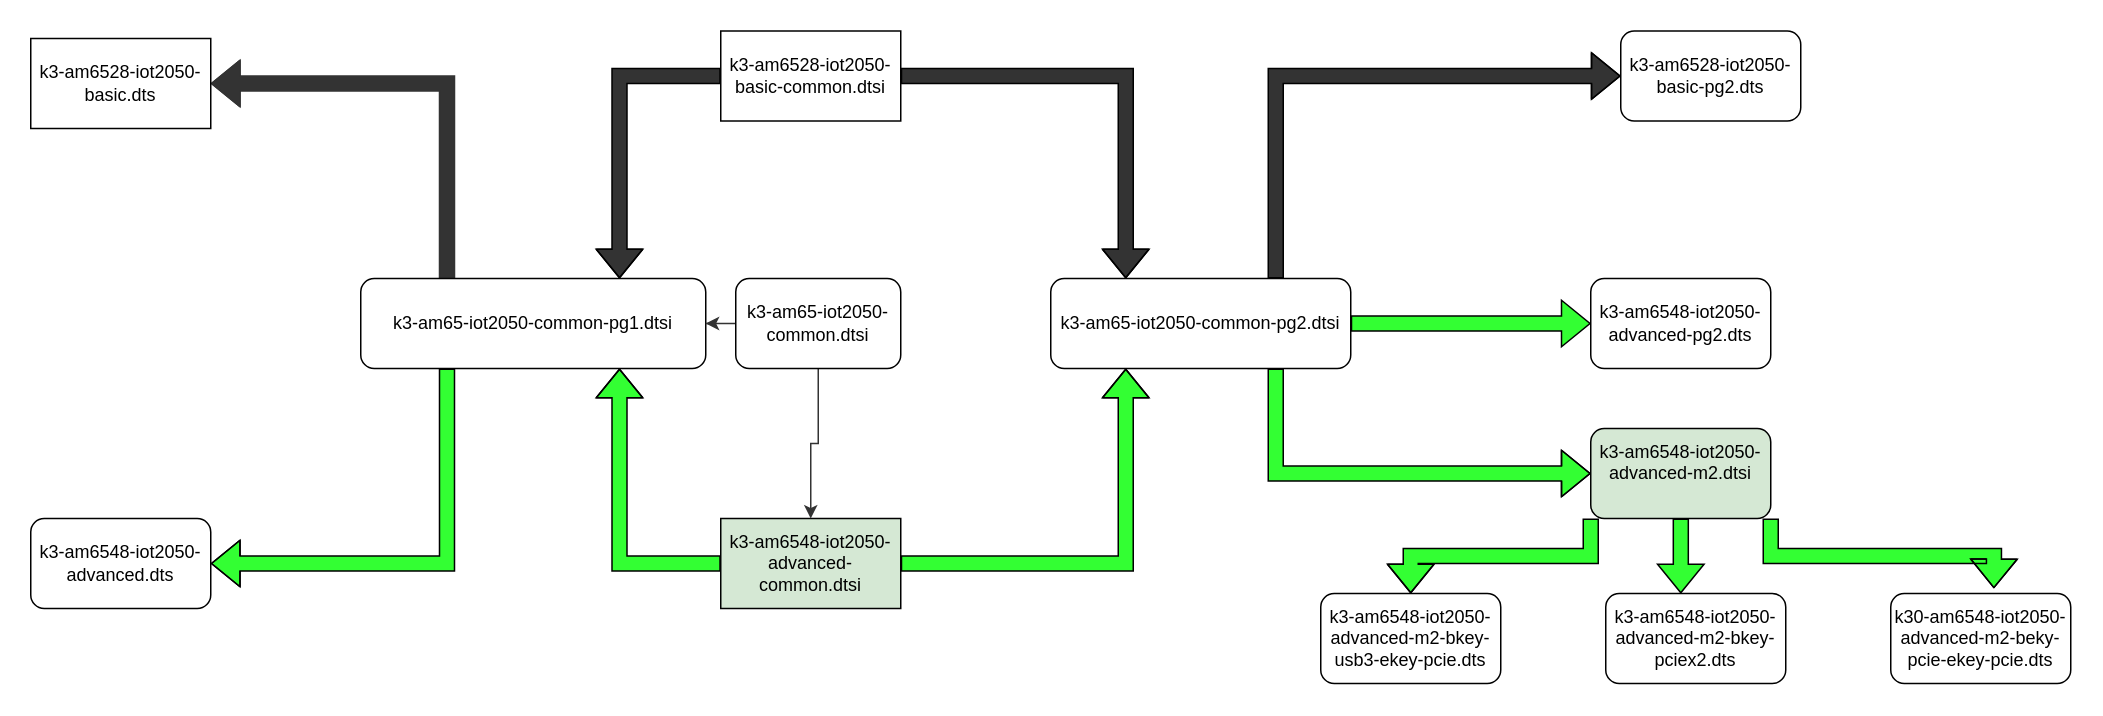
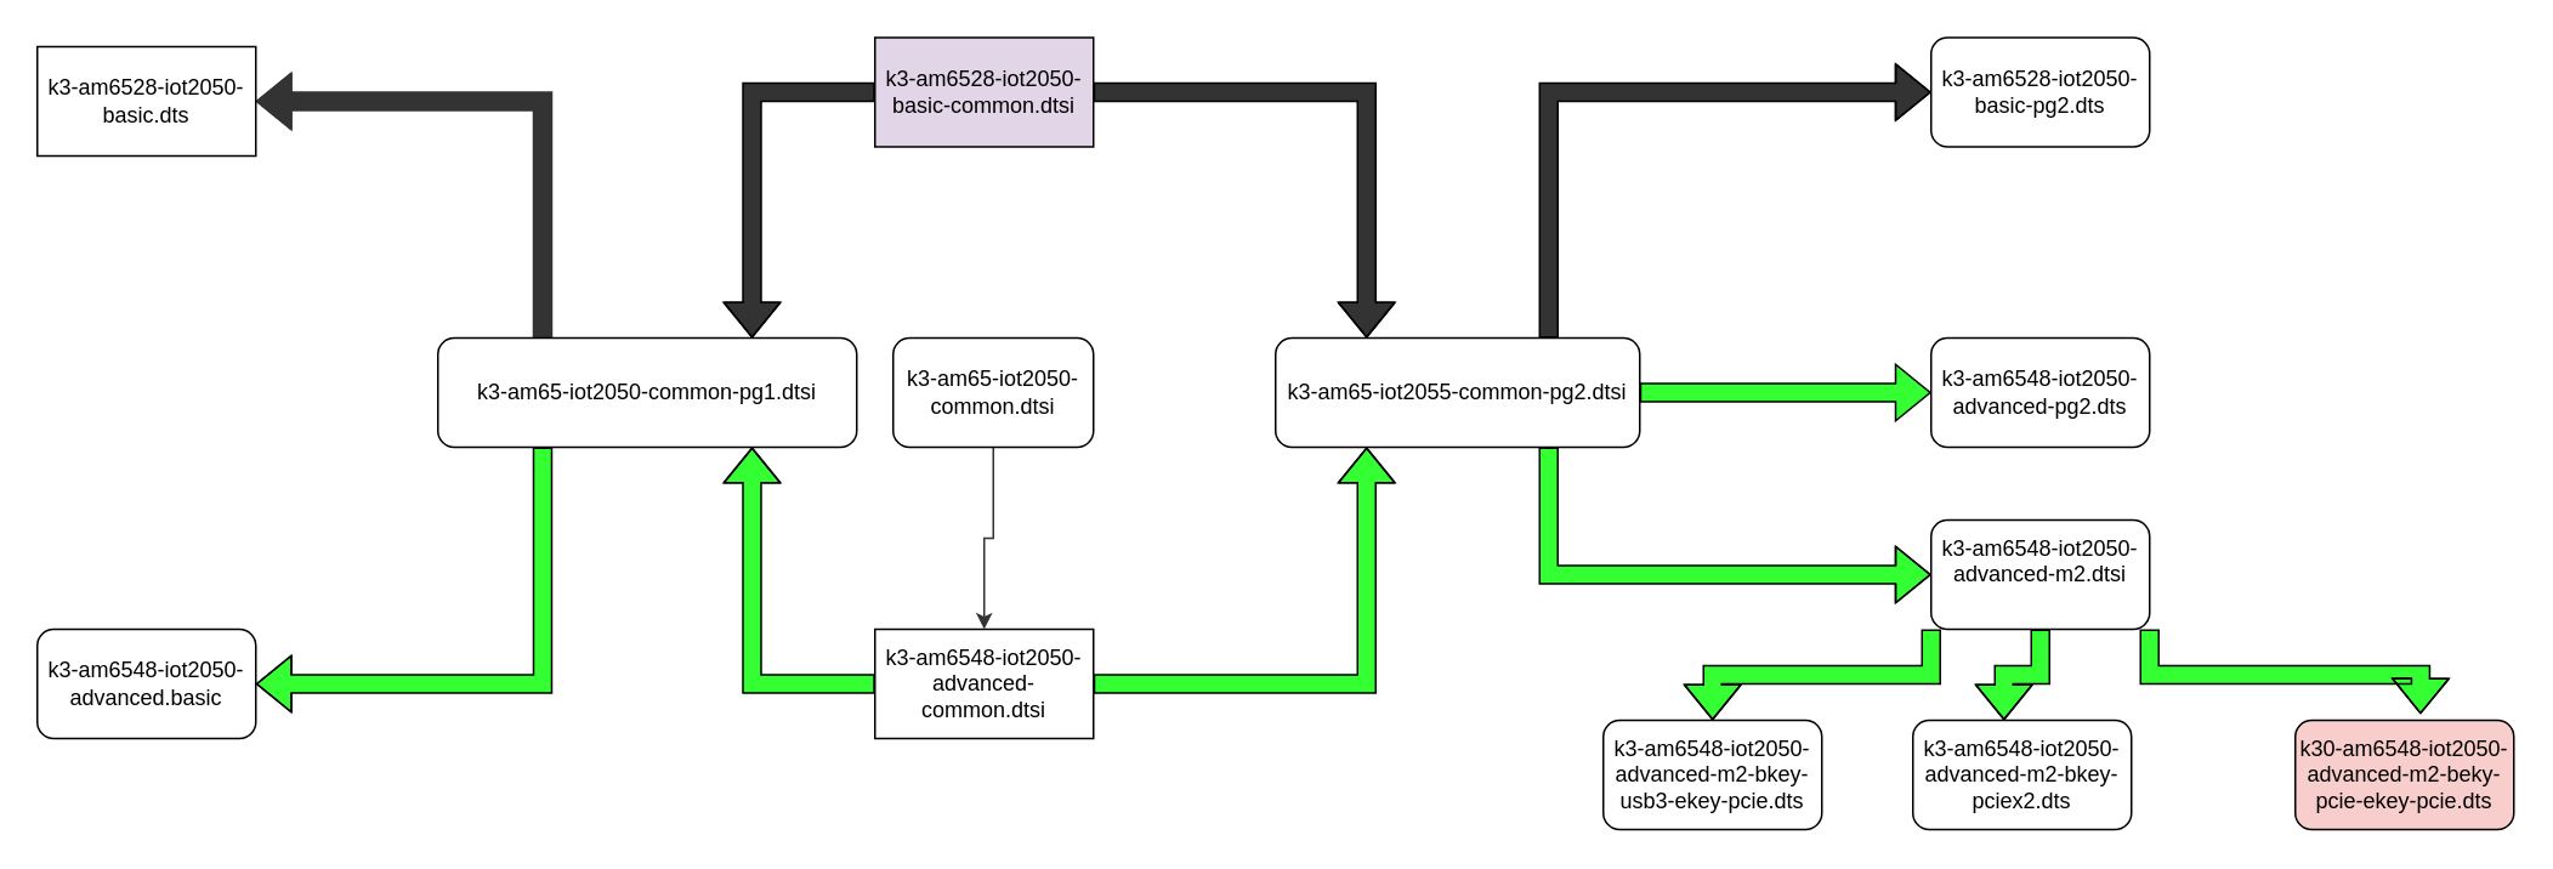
  <mxCell id="0" />
  <mxCell id="1" parent="0" />
  <mxCell id="2" style="edgeStyle=orthogonalEdgeStyle;rounded=0;orthogonalLoop=1;jettySize=auto;html=1;exitX=0.25;exitY=0;exitDx=0;exitDy=0;entryX=1;entryY=0.5;entryDx=0;entryDy=0;fillColor=#333333;elbow=vertical;shape=flexArrow;strokeColor=#333333;" parent="1" source="4" target="5" edge="1"><mxGeometry relative="1" as="geometry" /></mxCell>
  <mxCell id="3" style="edgeStyle=orthogonalEdgeStyle;rounded=0;orthogonalLoop=1;jettySize=auto;html=1;exitX=0.25;exitY=1;exitDx=0;exitDy=0;entryX=1;entryY=0.5;entryDx=0;entryDy=0;fillColor=#33FF33;elbow=vertical;shape=flexArrow;" parent="1" source="4" target="6" edge="1"><mxGeometry relative="1" as="geometry" /></mxCell>
  <mxCell id="4" value="k3-am65-iot2050-common-pg1.dtsi" style="rounded=1;whiteSpace=wrap;html=1;" parent="1" vertex="1"><mxGeometry x="240" y="185" width="230" height="60" as="geometry" /></mxCell>
  <mxCell id="5" value="k3-am6528-iot2050-basic.dts" style="whiteSpace=wrap;html=1;rounded=0;" parent="1" vertex="1"><mxGeometry x="20" y="25" width="120" height="60" as="geometry" /></mxCell>
- <mxCell id="6" value="k3-am6548-iot2050-advanced.dts" style="rounded=1;whiteSpace=wrap;html=1;" parent="1" vertex="1"><mxGeometry x="20" y="345" width="120" height="60" as="geometry" /></mxCell>
+ <mxCell id="6" value="k3-am6548-iot2050-advanced.basic" style="rounded=1;whiteSpace=wrap;html=1;" parent="1" vertex="1"><mxGeometry x="20" y="345" width="120" height="60" as="geometry" /></mxCell>
  <mxCell id="7" style="edgeStyle=orthogonalEdgeStyle;rounded=0;orthogonalLoop=1;jettySize=auto;html=1;entryX=0.25;entryY=0;entryDx=0;entryDy=0;fillColor=#333333;elbow=vertical;shape=flexArrow;" parent="1" source="9" target="17" edge="1"><mxGeometry relative="1" as="geometry" /></mxCell>
  <mxCell id="8" style="edgeStyle=orthogonalEdgeStyle;rounded=0;orthogonalLoop=1;jettySize=auto;html=1;entryX=0.75;entryY=0;entryDx=0;entryDy=0;fillColor=#333333;elbow=vertical;shape=flexArrow;" parent="1" source="9" target="4" edge="1"><mxGeometry relative="1" as="geometry" /></mxCell>
- <mxCell id="9" value="k3-am6528-iot2050-basic-common.dtsi" style="rounded=0;whiteSpace=wrap;html=1;" parent="1" vertex="1"><mxGeometry x="480" y="20" width="120" height="60" as="geometry" /></mxCell>
+ <mxCell id="9" value="k3-am6528-iot2050-basic-common.dtsi" style="rounded=0;whiteSpace=wrap;html=1;fillColor=#e1d5e7;" parent="1" vertex="1"><mxGeometry x="480" y="20" width="120" height="60" as="geometry" /></mxCell>
  <mxCell id="10" style="edgeStyle=orthogonalEdgeStyle;rounded=0;orthogonalLoop=1;jettySize=auto;html=1;entryX=0.25;entryY=1;entryDx=0;entryDy=0;fillColor=#33FF33;elbow=vertical;shape=flexArrow;" parent="1" source="12" target="17" edge="1"><mxGeometry relative="1" as="geometry" /></mxCell>
  <mxCell id="11" style="edgeStyle=orthogonalEdgeStyle;rounded=0;orthogonalLoop=1;jettySize=auto;html=1;entryX=0.75;entryY=1;entryDx=0;entryDy=0;fillColor=#33FF33;elbow=vertical;shape=flexArrow;" parent="1" source="12" target="4" edge="1"><mxGeometry relative="1" as="geometry" /></mxCell>
- <mxCell id="12" value="k3-am6548-iot2050-advanced-common.dtsi" style="rounded=0;whiteSpace=wrap;html=1;fillColor=#d5e8d4;" parent="1" vertex="1"><mxGeometry x="480" y="345" width="120" height="60" as="geometry" /></mxCell>
- <mxCell id="13" value="k3-am6528-iot2050-basic-pg2.dts" style="rounded=1;whiteSpace=wrap;html=1;" parent="1" vertex="1"><mxGeometry x="1080" y="20" width="120" height="60" as="geometry" /></mxCell>
+ <mxCell id="12" value="k3-am6548-iot2050-advanced-common.dtsi" style="rounded=0;whiteSpace=wrap;html=1;" parent="1" vertex="1"><mxGeometry x="480" y="345" width="120" height="60" as="geometry" /></mxCell>
+ <mxCell id="13" value="k3-am6528-iot2050-basic-pg2.dts" style="rounded=1;whiteSpace=wrap;html=1;" parent="1" vertex="1"><mxGeometry x="1060" y="20" width="120" height="60" as="geometry" /></mxCell>
  <mxCell id="14" style="edgeStyle=orthogonalEdgeStyle;rounded=0;orthogonalLoop=1;jettySize=auto;html=1;exitX=0.75;exitY=0;exitDx=0;exitDy=0;entryX=0;entryY=0.5;entryDx=0;entryDy=0;fillColor=#333333;elbow=vertical;shape=flexArrow;" parent="1" source="17" target="13" edge="1"><mxGeometry relative="1" as="geometry" /></mxCell>
  <mxCell id="15" style="edgeStyle=orthogonalEdgeStyle;rounded=0;orthogonalLoop=1;jettySize=auto;html=1;entryX=0;entryY=0.5;entryDx=0;entryDy=0;shape=flexArrow;fillColor=#33FF33;" edge="1" parent="1" source="17" target="18"><mxGeometry relative="1" as="geometry" /></mxCell>
  <mxCell id="16" style="edgeStyle=orthogonalEdgeStyle;shape=flexArrow;rounded=0;orthogonalLoop=1;jettySize=auto;html=1;exitX=0.75;exitY=1;exitDx=0;exitDy=0;entryX=0;entryY=0.5;entryDx=0;entryDy=0;fillColor=#33FF33;" edge="1" parent="1" source="17" target="25"><mxGeometry relative="1" as="geometry" /></mxCell>
- <mxCell id="17" value="k3-am65-iot2050-common-pg2.dtsi" style="rounded=1;whiteSpace=wrap;html=1;" parent="1" vertex="1"><mxGeometry x="700" y="185" width="200" height="60" as="geometry" /></mxCell>
+ <mxCell id="17" value="k3-am65-iot2055-common-pg2.dtsi" style="rounded=1;whiteSpace=wrap;html=1;" parent="1" vertex="1"><mxGeometry x="700" y="185" width="200" height="60" as="geometry" /></mxCell>
  <mxCell id="18" value="k3-am6548-iot2050-advanced-pg2.dts" style="rounded=1;whiteSpace=wrap;html=1;" parent="1" vertex="1"><mxGeometry x="1060" y="185" width="120" height="60" as="geometry" /></mxCell>
  <mxCell id="19" style="edgeStyle=orthogonalEdgeStyle;rounded=0;orthogonalLoop=1;jettySize=auto;html=1;strokeColor=#333333;fillColor=#333333;elbow=vertical;" parent="1" source="21" target="12" edge="1"><mxGeometry relative="1" as="geometry" /></mxCell>
- <mxCell id="20" value="" style="edgeStyle=orthogonalEdgeStyle;rounded=0;orthogonalLoop=1;jettySize=auto;html=1;strokeColor=#333333;fillColor=#333333;elbow=vertical;" parent="1" source="21" target="4" edge="1"><mxGeometry relative="1" as="geometry" /></mxCell>
  <mxCell id="21" value="k3-am65-iot2050-common.dtsi" style="rounded=1;whiteSpace=wrap;html=1;" parent="1" vertex="1"><mxGeometry x="490" y="185" width="110" height="60" as="geometry" /></mxCell>
  <mxCell id="22" style="edgeStyle=orthogonalEdgeStyle;shape=flexArrow;rounded=0;orthogonalLoop=1;jettySize=auto;html=1;exitX=0;exitY=1;exitDx=0;exitDy=0;entryX=0.5;entryY=0;entryDx=0;entryDy=0;fillColor=#33FF33;" edge="1" parent="1" source="25" target="26"><mxGeometry relative="1" as="geometry" /></mxCell>
  <mxCell id="23" style="edgeStyle=orthogonalEdgeStyle;shape=flexArrow;rounded=0;orthogonalLoop=1;jettySize=auto;html=1;entryX=0.417;entryY=0;entryDx=0;entryDy=0;entryPerimeter=0;fillColor=#33FF33;" edge="1" parent="1" source="25" target="28"><mxGeometry relative="1" as="geometry" /></mxCell>
  <mxCell id="24" style="edgeStyle=orthogonalEdgeStyle;shape=flexArrow;rounded=0;orthogonalLoop=1;jettySize=auto;html=1;exitX=1;exitY=1;exitDx=0;exitDy=0;entryX=0.573;entryY=-0.057;entryDx=0;entryDy=0;entryPerimeter=0;fillColor=#33FF33;" edge="1" parent="1" source="25" target="27"><mxGeometry relative="1" as="geometry" /></mxCell>
- <mxCell id="25" value="&lt;div&gt;k3-am6548-iot2050-advanced-m2.dtsi&lt;/div&gt;&lt;div&gt;&lt;br&gt;&lt;/div&gt;" style="rounded=1;whiteSpace=wrap;html=1;fillColor=#d5e8d4;" vertex="1" parent="1"><mxGeometry x="1060" y="285" width="120" height="60" as="geometry" /></mxCell>
+ <mxCell id="25" value="&lt;div&gt;k3-am6548-iot2050-advanced-m2.dtsi&lt;/div&gt;&lt;div&gt;&lt;br&gt;&lt;/div&gt;" style="rounded=1;whiteSpace=wrap;html=1;" vertex="1" parent="1"><mxGeometry x="1060" y="285" width="120" height="60" as="geometry" /></mxCell>
  <mxCell id="26" value="k3-am6548-iot2050-advanced-m2-bkey-usb3-ekey-pcie.dts" style="rounded=1;whiteSpace=wrap;html=1;" vertex="1" parent="1"><mxGeometry x="880" y="395" width="120" height="60" as="geometry" /></mxCell>
- <mxCell id="27" value="&lt;div&gt;k30-am6548-iot2050-advanced-m2-beky-pcie-ekey-pcie.dts&lt;/div&gt;" style="rounded=1;whiteSpace=wrap;html=1;" vertex="1" parent="1"><mxGeometry x="1260" y="395" width="120" height="60" as="geometry" /></mxCell>
- <mxCell id="28" value="&lt;div&gt;k3-am6548-iot2050-advanced-m2-bkey-pciex2.dts&lt;/div&gt;" style="rounded=1;whiteSpace=wrap;html=1;" vertex="1" parent="1"><mxGeometry x="1070" y="395" width="120" height="60" as="geometry" /></mxCell>
+ <mxCell id="27" value="&lt;div&gt;k30-am6548-iot2050-advanced-m2-beky-pcie-ekey-pcie.dts&lt;/div&gt;" style="rounded=1;whiteSpace=wrap;html=1;fillColor=#f8cecc;" vertex="1" parent="1"><mxGeometry x="1260" y="395" width="120" height="60" as="geometry" /></mxCell>
+ <mxCell id="28" value="&lt;div&gt;k3-am6548-iot2050-advanced-m2-bkey-pciex2.dts&lt;/div&gt;" style="rounded=1;whiteSpace=wrap;html=1;" vertex="1" parent="1"><mxGeometry x="1050" y="395" width="120" height="60" as="geometry" /></mxCell>
